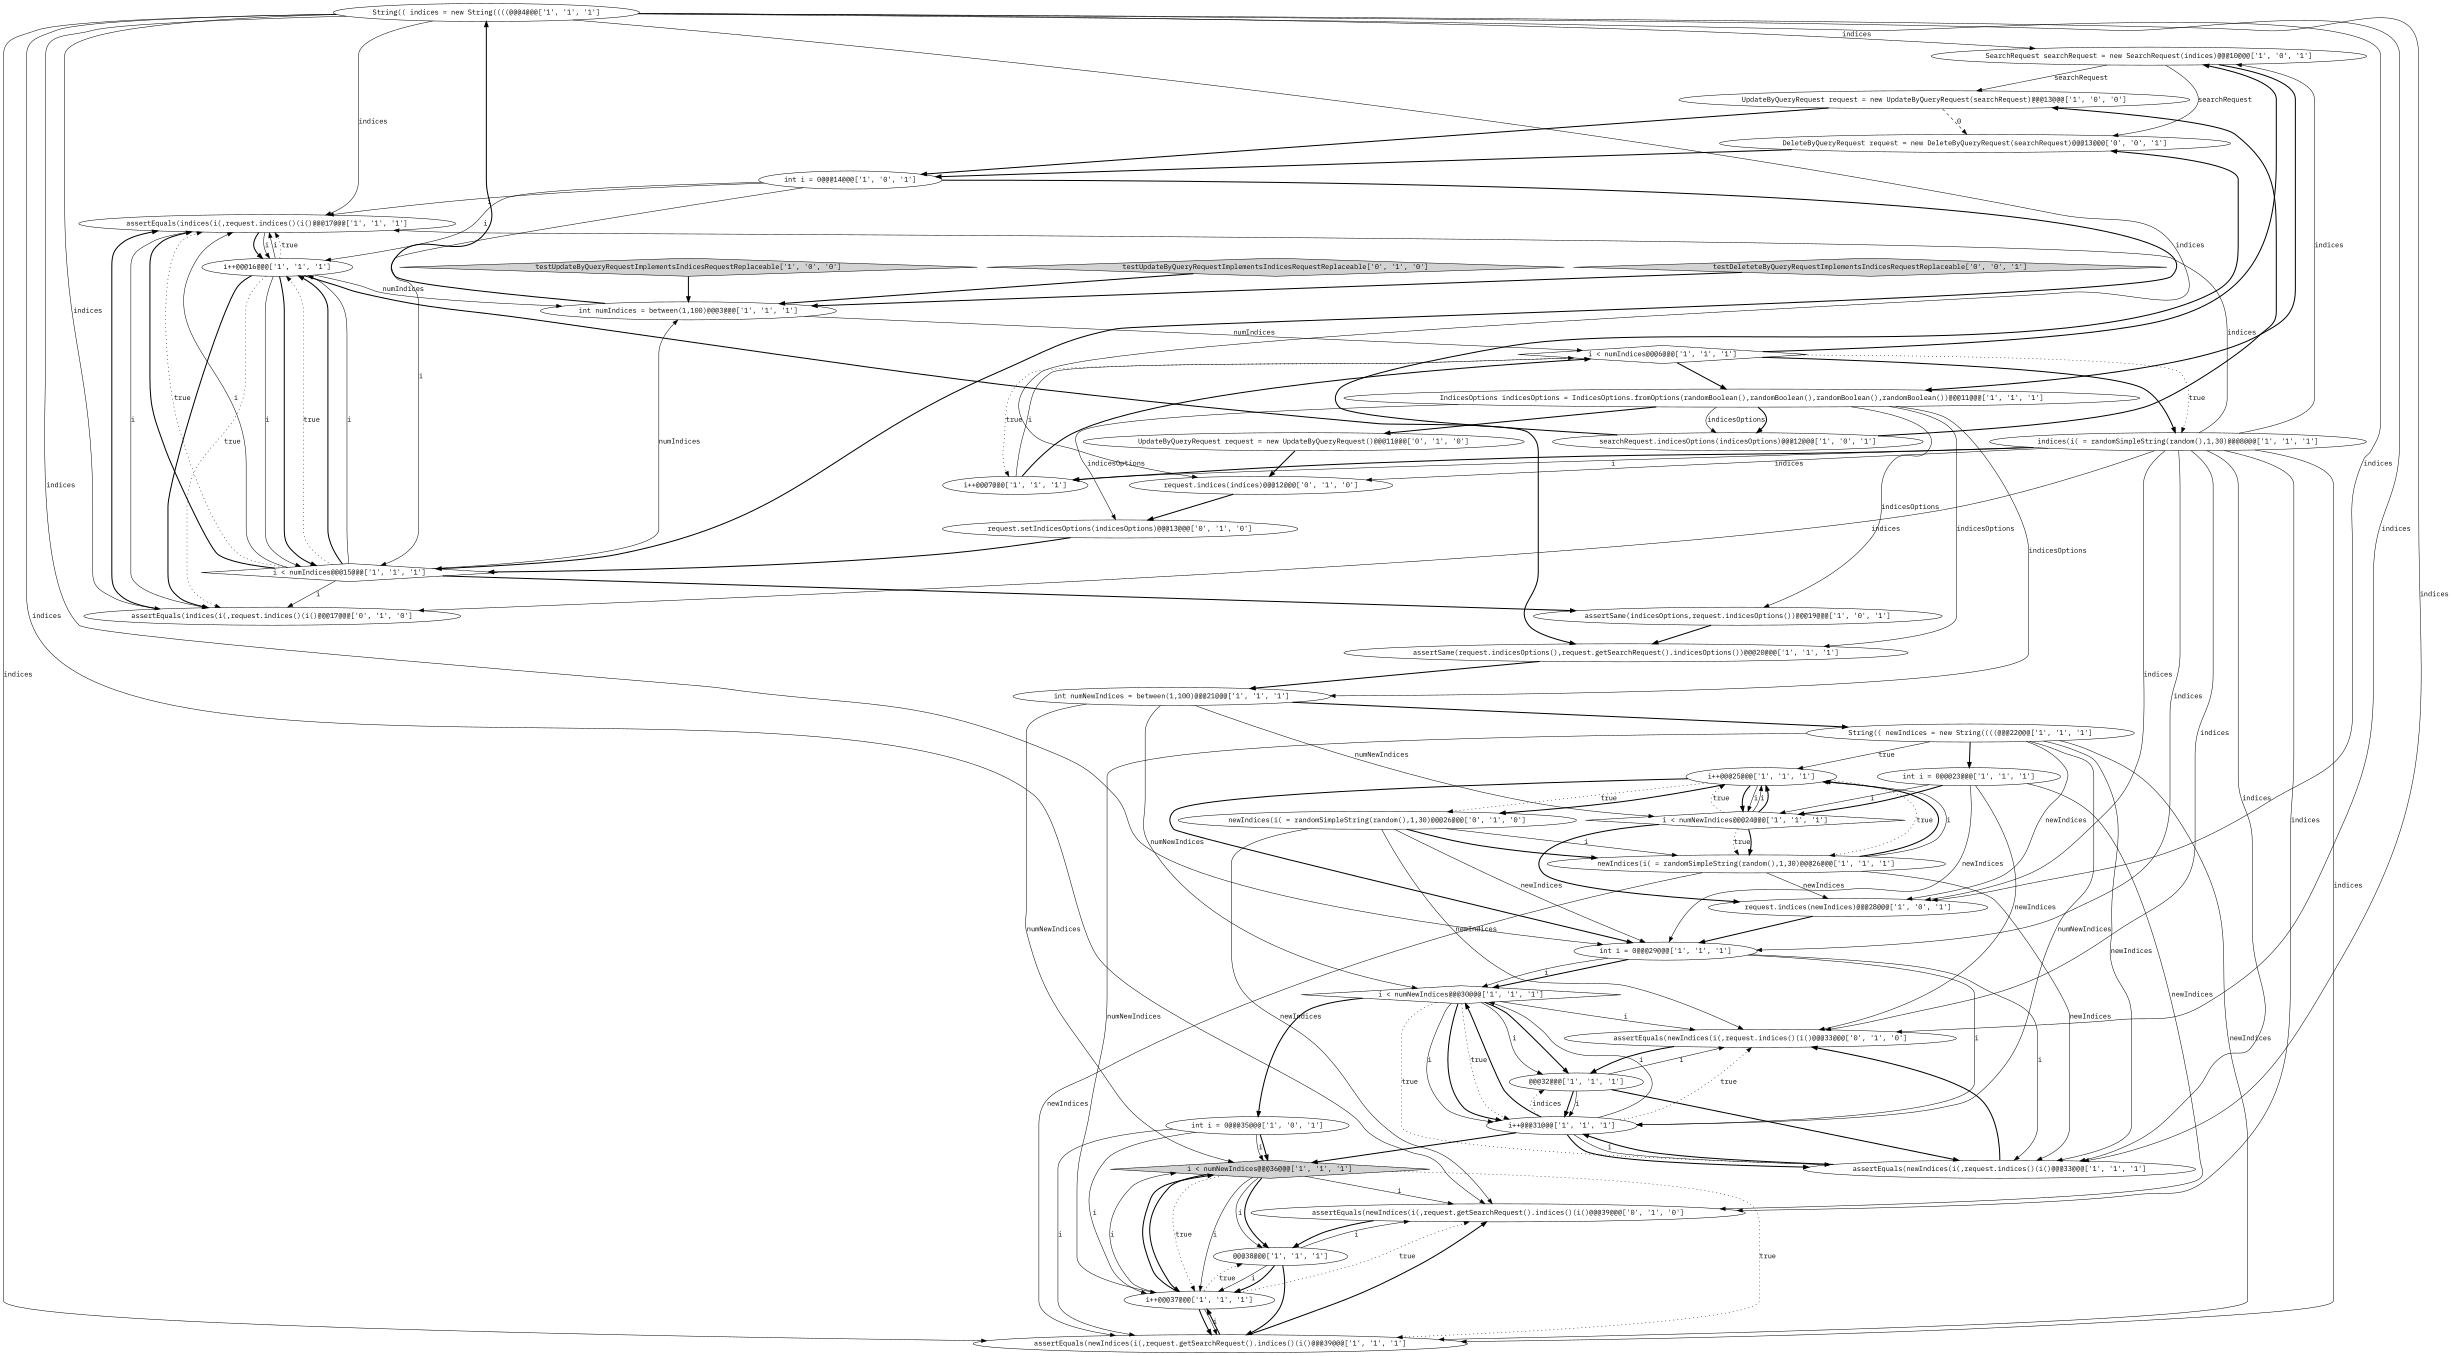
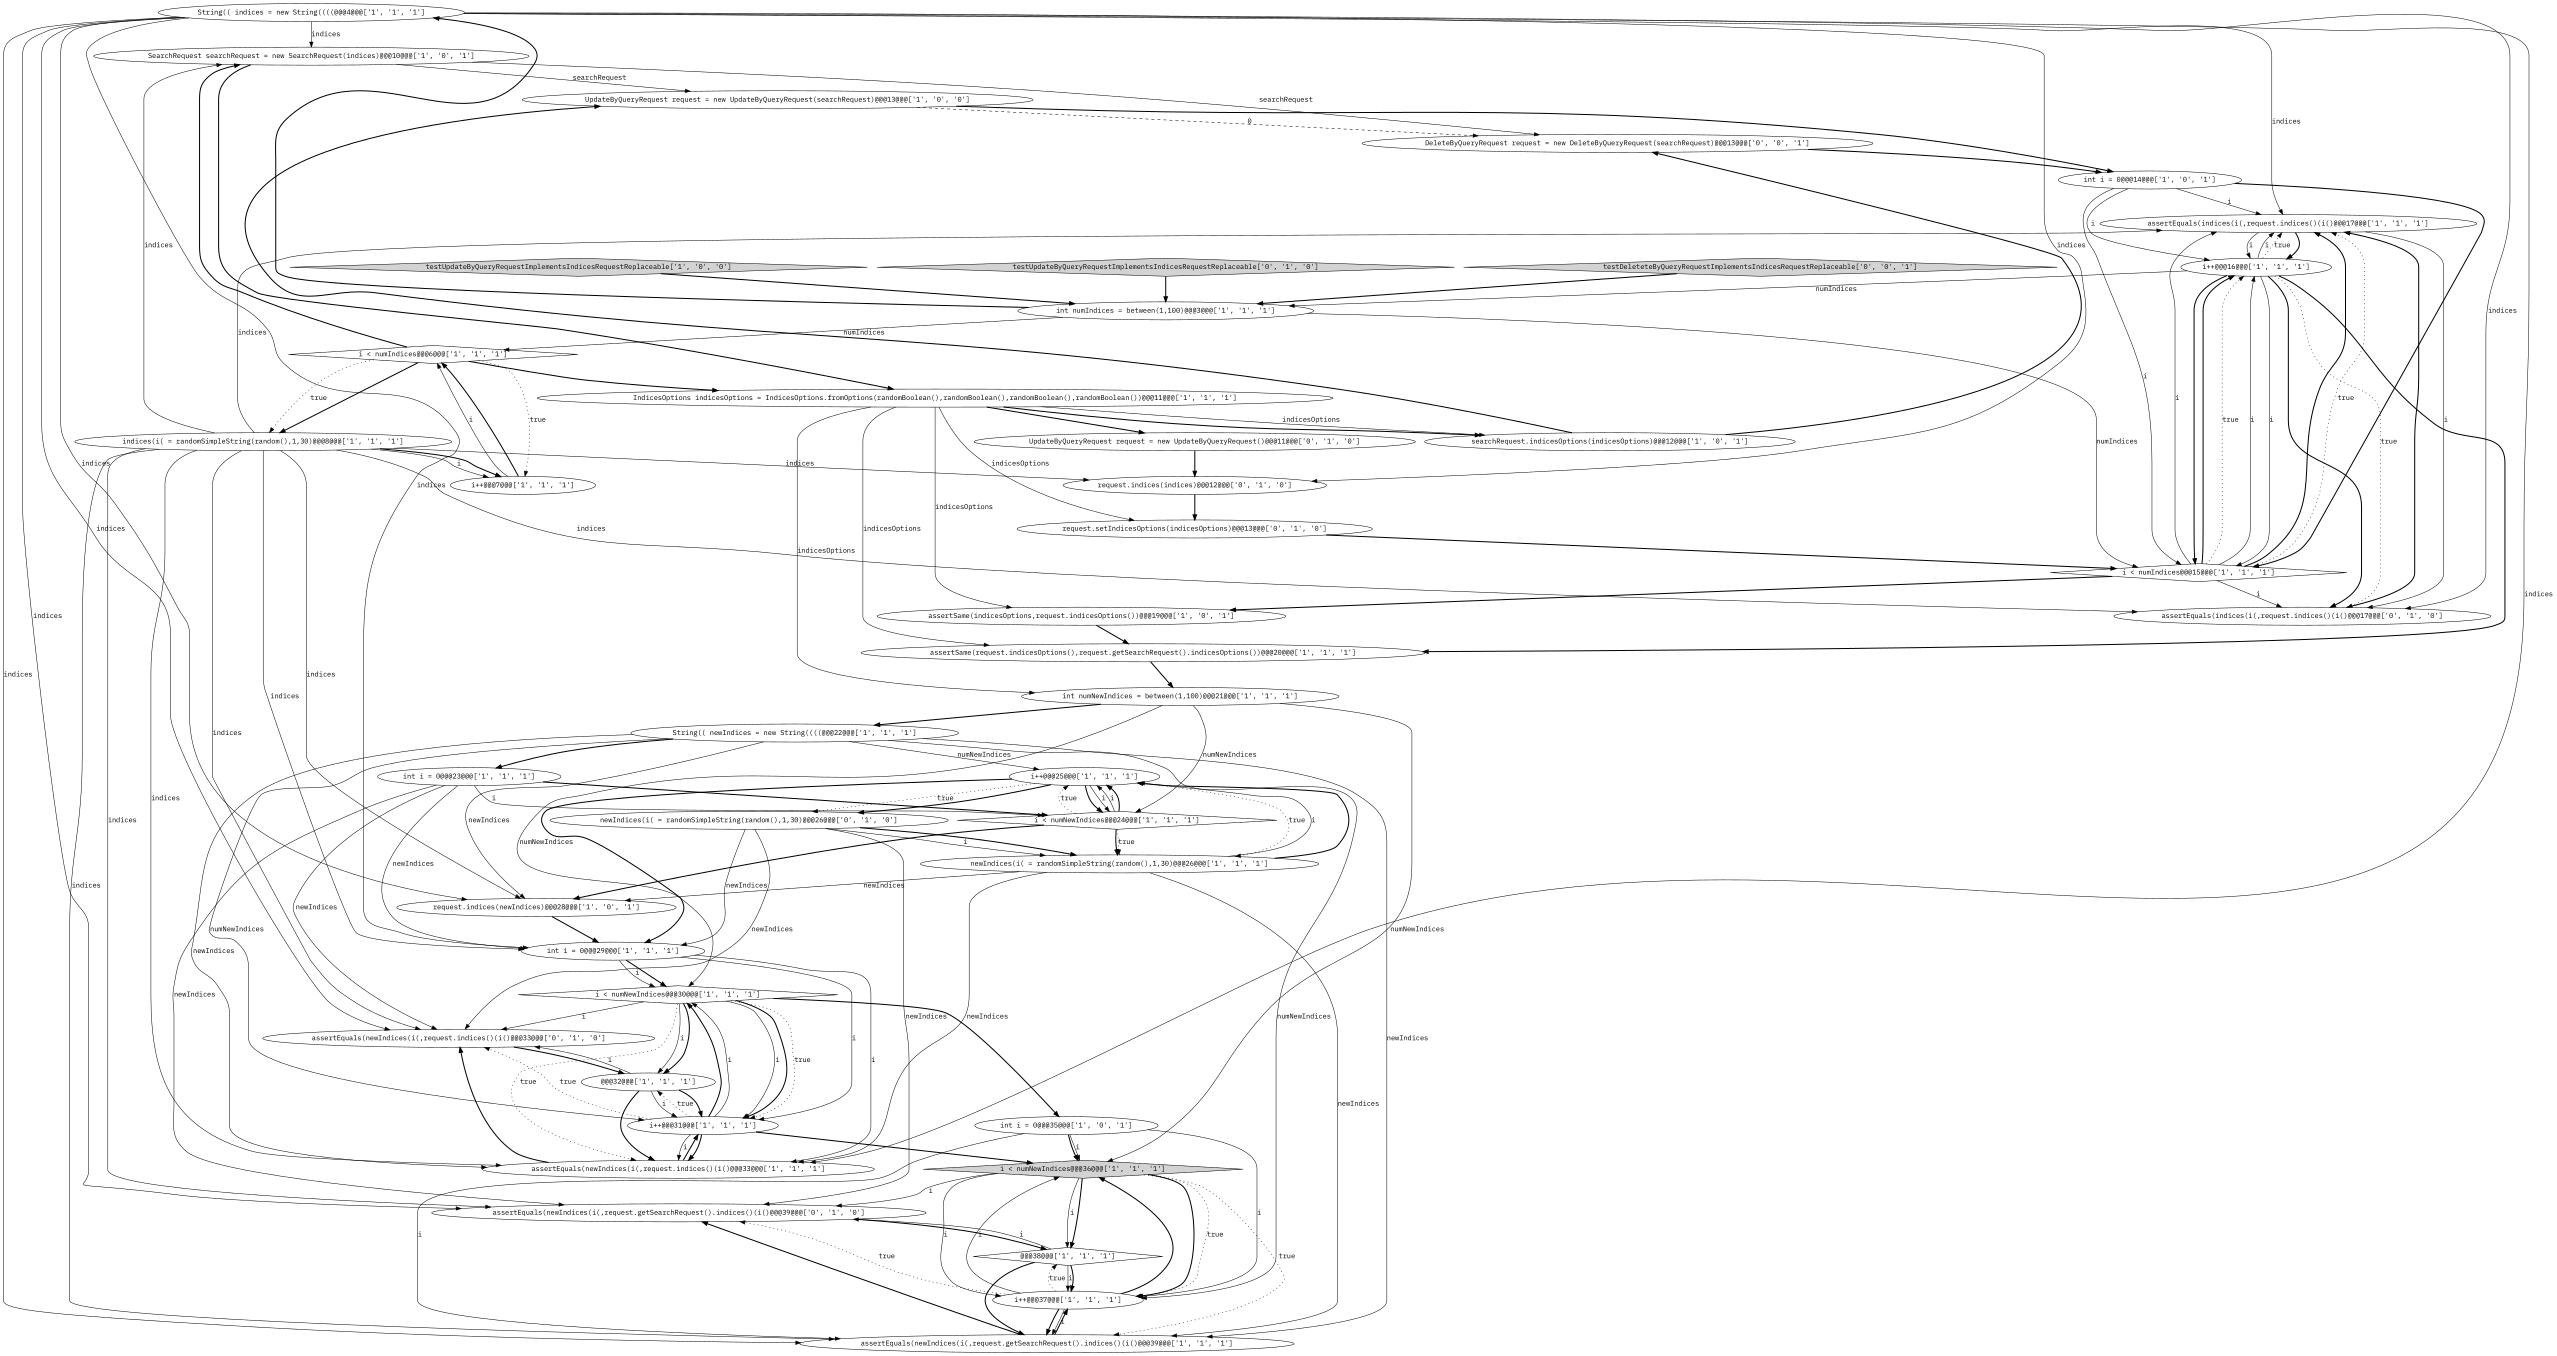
  digraph {
    fontname="IBM Plex Mono"
    node [fillcolor=white fontname="IBM Plex Mono" shape=ellipse style=filled]
    edge [fontname="IBM Plex Mono" style=solid]
    n1 [label="int numNewIndices = between(1,100)@@@21@@@['1', '1', '1']"]
    n2 [fillcolor=lightgray label="i < numNewIndices@@@36@@@['1', '1', '1']" shape=diamond]
    n3 [label="i < numNewIndices@@@30@@@['1', '1', '1']" shape=diamond]
    n4 [label="String(( newIndices = new String((((@@@22@@@['1', '1', '1']"]
    n5 [label="i < numNewIndices@@@24@@@['1', '1', '1']" shape=diamond]
    n6 [label="assertEquals(newIndices(i(,request.getSearchRequest().indices()(i()@@@39@@@['0', '1', '0']"]
    n7 [label="assertEquals(newIndices(i(,request.getSearchRequest().indices()(i()@@@39@@@['1', '1', '1']"]
-   n8 [label="@@@38@@@['1', '1', '1']"]
+   n8 [label="@@@38@@@['1', '1', '1']" shape=diamond]
    n9 [label="i++@@@37@@@['1', '1', '1']"]
    n10 [label="assertEquals(newIndices(i(,request.indices()(i()@@@33@@@['0', '1', '0']"]
    n11 [label="assertEquals(newIndices(i(,request.indices()(i()@@@33@@@['1', '1', '1']"]
    n12 [label="i++@@@31@@@['1', '1', '1']"]
    n13 [label="@@@32@@@['1', '1', '1']"]
    n14 [label="int i = 0@@@35@@@['1', '0', '1']"]
    n15 [label="request.indices(newIndices)@@@28@@@['1', '0', '1']"]
    n16 [label="i++@@@25@@@['1', '1', '1']"]
    n17 [label="int i = 0@@@23@@@['1', '1', '1']"]
    n18 [label="newIndices(i( = randomSimpleString(random(),1,30)@@@26@@@['1', '1', '1']"]
    n19 [label="String(( indices = new String((((@@@4@@@['1', '1', '1']"]
    n20 [label="SearchRequest searchRequest = new SearchRequest(indices)@@@10@@@['1', '0', '1']"]
    n21 [label="assertEquals(indices(i(,request.indices()(i()@@@17@@@['0', '1', '0']"]
    n22 [label="request.indices(indices)@@@12@@@['0', '1', '0']"]
    n23 [label="int i = 0@@@29@@@['1', '1', '1']"]
    n24 [label="assertEquals(indices(i(,request.indices()(i()@@@17@@@['1', '1', '1']"]
    n25 [label="UpdateByQueryRequest request = new UpdateByQueryRequest(searchRequest)@@@13@@@['1', '0', '0']"]
    n26 [label="DeleteByQueryRequest request = new DeleteByQueryRequest(searchRequest)@@@13@@@['0', '0', '1']"]
    n27 [label="IndicesOptions indicesOptions = IndicesOptions.fromOptions(randomBoolean(),randomBoolean(),randomBoolean(),randomBoolean())@@@11@@@['1', '1', '1']"]
    n28 [label="request.setIndicesOptions(indicesOptions)@@@13@@@['0', '1', '0']"]
    n29 [label="i++@@@16@@@['1', '1', '1']"]
    n30 [label="int i = 0@@@14@@@['1', '0', '1']"]
    n31 [label="searchRequest.indicesOptions(indicesOptions)@@@12@@@['1', '0', '1']"]
    n32 [label="assertSame(request.indicesOptions(),request.getSearchRequest().indicesOptions())@@@20@@@['1', '1', '1']"]
    n33 [label="assertSame(indicesOptions,request.indicesOptions())@@@19@@@['1', '0', '1']"]
    n34 [label="UpdateByQueryRequest request = new UpdateByQueryRequest()@@@11@@@['0', '1', '0']"]
    n35 [label="i < numIndices@@@15@@@['1', '1', '1']" shape=diamond]
    n36 [fillcolor=lightgray label="testDeleteteByQueryRequestImplementsIndicesRequestReplaceable['0', '0', '1']" shape=diamond]
    n37 [label="int numIndices = between(1,100)@@@3@@@['1', '1', '1']"]
    n38 [label="i < numIndices@@@6@@@['1', '1', '1']" shape=diamond]
    n39 [label="newIndices(i( = randomSimpleString(random(),1,30)@@@26@@@['0', '1', '0']"]
    n40 [label="i++@@@7@@@['1', '1', '1']"]
    n41 [label="indices(i( = randomSimpleString(random(),1,30)@@@8@@@['1', '1', '1']"]
    n42 [fillcolor=lightgray label="testUpdateByQueryRequestImplementsIndicesRequestReplaceable['1', '0', '0']" shape=diamond]
    n43 [fillcolor=lightgray label="testUpdateByQueryRequestImplementsIndicesRequestReplaceable['0', '1', '0']" shape=diamond]
    n1 -> n2 [label=numNewIndices]
    n1 -> n3 [label=numNewIndices]
    n1 -> n4 [style=bold]
    n1 -> n5 [label=numNewIndices]
    n2 -> n6 [label=i]
    n2 -> n7 [label=true style=dotted]
    n2 -> n8 [style=bold]
    n2 -> n8 [label=i]
    n2 -> n9 [style=bold]
    n2 -> n9 [label=true style=dotted]
    n2 -> n9 [label=i]
    n3 -> n10 [label=i]
    n3 -> n11 [label=true style=dotted]
    n3 -> n12 [label=i]
    n3 -> n12 [style=bold]
    n3 -> n12 [label=true style=dotted]
    n3 -> n13 [label=i]
    n3 -> n13 [style=bold]
    n3 -> n14 [style=bold]
    n4 -> n7 [label=newIndices]
    n4 -> n9 [label=numNewIndices]
    n4 -> n11 [label=newIndices]
    n4 -> n12 [label=numNewIndices]
    n4 -> n15 [label=newIndices]
-   n4 -> n16 [label=true]
+   n4 -> n16 [label=numNewIndices]
    n4 -> n17 [style=bold]
    n5 -> n15 [style=bold]
    n5 -> n16 [label=i]
    n5 -> n16 [style=bold]
    n5 -> n16 [label=true style=dotted]
    n5 -> n18 [label=true style=dotted]
    n5 -> n18 [style=bold]
    n6 -> n8 [style=bold]
    n7 -> n6 [style=bold]
    n7 -> n9 [style=bold]
    n8 -> n6 [label=i]
    n8 -> n7 [style=bold]
    n8 -> n9 [label=i]
    n8 -> n9 [style=bold]
    n9 -> n2 [label=i]
    n9 -> n2 [style=bold]
    n9 -> n6 [label=true style=dotted]
    n9 -> n7 [style=bold]
    n9 -> n7 [label=i]
    n9 -> n8 [label=true style=dotted]
    n10 -> n13 [style=bold]
    n11 -> n10 [style=bold]
    n11 -> n12 [style=bold]
    n12 -> n2 [style=bold]
    n12 -> n3 [style=bold]
    n12 -> n3 [label=i]
    n12 -> n10 [label=true style=dotted]
    n12 -> n11 [style=bold]
    n12 -> n11 [label=i]
-   n12 -> n13 [label=indices style=dotted]
+   n12 -> n13 [label=true style=dotted]
    n13 -> n10 [label=i]
    n13 -> n11 [style=bold]
    n13 -> n12 [style=bold]
    n13 -> n12 [label=i]
    n14 -> n2 [label=i]
    n14 -> n2 [style=bold]
    n14 -> n7 [label=i]
    n14 -> n9 [label=i]
    n15 -> n23 [style=bold]
    n16 -> n5 [style=bold]
    n16 -> n5 [label=i]
    n16 -> n18 [label=true style=dotted]
    n16 -> n23 [style=bold]
    n16 -> n39 [label=true style=dotted]
    n16 -> n39 [style=bold]
    n17 -> n5 [label=i]
    n17 -> n5 [style=bold]
    n17 -> n6 [label=newIndices]
    n17 -> n10 [label=newIndices]
    n17 -> n23 [label=newIndices]
    n18 -> n7 [label=newIndices]
    n18 -> n11 [label=newIndices]
    n18 -> n15 [label=newIndices]
    n18 -> n16 [style=bold]
    n18 -> n16 [label=i]
    n19 -> n6 [label=indices]
    n19 -> n7 [label=indices]
    n19 -> n10 [label=indices]
    n19 -> n11 [label=indices]
    n19 -> n15 [label=indices]
    n19 -> n20 [label=indices]
    n19 -> n21 [label=indices]
    n19 -> n22 [label=indices]
    n19 -> n23 [label=indices]
    n19 -> n24 [label=indices]
    n20 -> n25 [label=searchRequest]
    n20 -> n26 [label=searchRequest]
    n20 -> n27 [style=bold]
    n21 -> n24 [style=bold]
    n22 -> n28 [style=bold]
    n23 -> n3 [style=bold]
    n23 -> n3 [label=i]
    n23 -> n11 [label=i]
    n23 -> n12 [label=i]
    n24 -> n21 [label=i]
    n24 -> n29 [style=bold]
    n24 -> n29 [label=i]
    n25 -> n26 [label=0 style=dashed]
    n25 -> n30 [style=bold]
    n26 -> n30 [style=bold]
    n27 -> n1 [label=indicesOptions]
    n27 -> n28 [label=indicesOptions]
    n27 -> n31 [label=indicesOptions]
    n27 -> n31 [style=bold]
    n27 -> n32 [label=indicesOptions]
    n27 -> n33 [label=indicesOptions]
    n27 -> n34 [style=bold]
    n28 -> n35 [style=bold]
    n29 -> n21 [style=bold]
    n29 -> n21 [label=true style=dotted]
    n29 -> n24 [label=i]
    n29 -> n24 [label=true style=dotted]
    n29 -> n32 [style=bold]
    n29 -> n35 [label=i]
    n29 -> n35 [style=bold]
    n29 -> n37 [label=numIndices]
    n30 -> n24 [label=i]
    n30 -> n29 [label=i]
    n30 -> n35 [label=i]
    n30 -> n35 [style=bold]
    n31 -> n25 [style=bold]
    n31 -> n26 [style=bold]
    n32 -> n1 [style=bold]
    n33 -> n32 [style=bold]
    n34 -> n22 [style=bold]
    n35 -> n21 [label=i]
    n35 -> n24 [style=bold]
    n35 -> n24 [label=true style=dotted]
    n35 -> n24 [label=i]
    n35 -> n29 [label=true style=dotted]
    n35 -> n29 [style=bold]
    n35 -> n29 [label=i]
    n35 -> n33 [style=bold]
    n36 -> n37 [style=bold]
    n37 -> n19 [style=bold]
-   n35 -> n37 [label=numIndices]
+   n37 -> n35 [label=numIndices]
    n37 -> n38 [label=numIndices]
    n38 -> n20 [style=bold]
    n38 -> n27 [style=bold]
    n38 -> n40 [label=true style=dotted]
    n38 -> n41 [label=true style=dotted]
    n38 -> n41 [style=bold]
    n39 -> n6 [label=newIndices]
    n39 -> n10 [label=newIndices]
    n39 -> n18 [style=bold]
    n39 -> n18 [label=i]
    n39 -> n23 [label=newIndices]
    n40 -> n38 [label=i]
    n40 -> n38 [style=bold]
    n41 -> n6 [label=indices]
    n41 -> n7 [label=indices]
    n41 -> n10 [label=indices]
    n41 -> n11 [label=indices]
    n41 -> n15 [label=indices]
    n41 -> n20 [label=indices]
    n41 -> n21 [label=indices]
    n41 -> n22 [label=indices]
    n41 -> n23 [label=indices]
    n41 -> n24 [label=indices]
    n41 -> n40 [style=bold]
    n41 -> n40 [label=i]
    n42 -> n37 [style=bold]
    n43 -> n37 [style=bold]
  }
